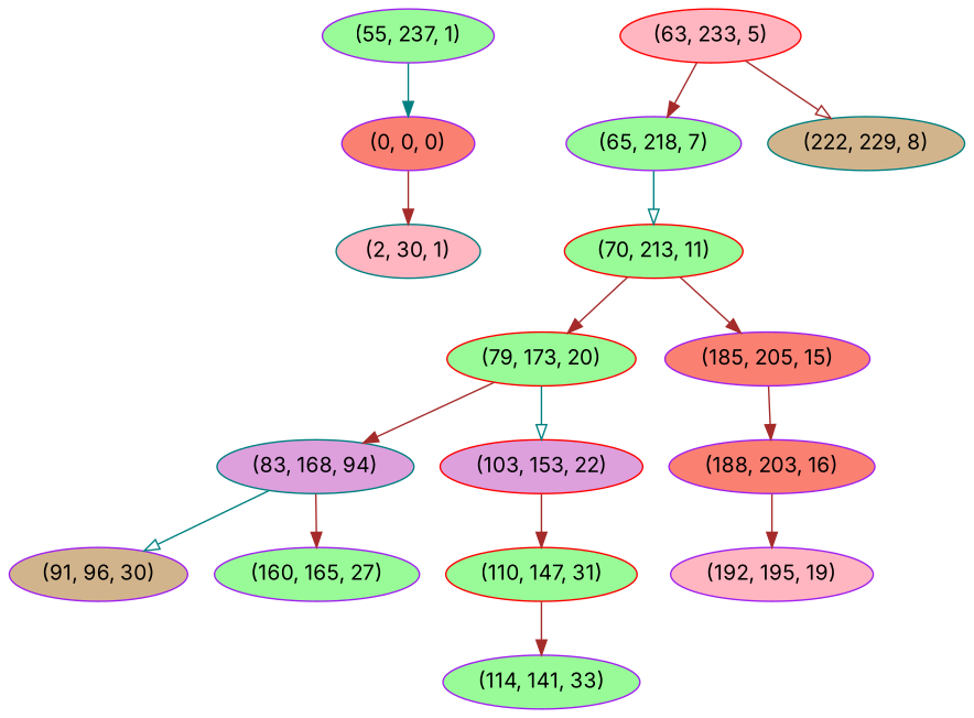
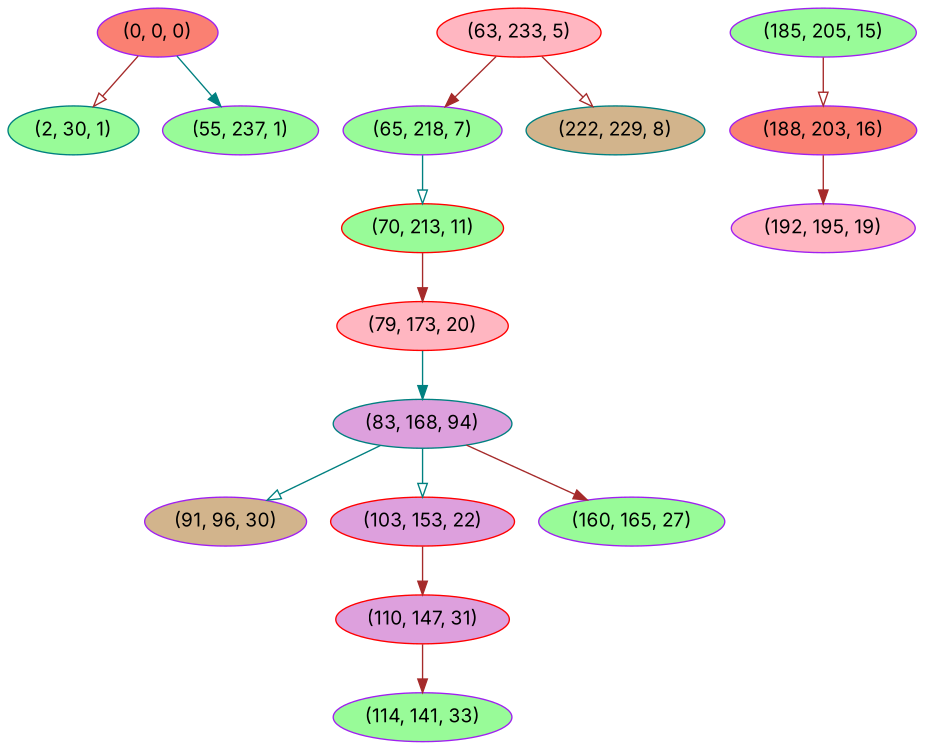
  digraph {
    fontname=Inter
    node [color=purple fillcolor=palegreen fontname=Inter style=filled]
    edge [arrowhead=normal color=brown fontname=Inter]
    "(0, 0, 0)" [fillcolor=salmon]
-   "(2, 30, 1)" [color=teal fillcolor=lightpink]
+   "(2, 30, 1)" [color=teal]
    "(55, 237, 1)"
    "(63, 233, 5)" [color=red fillcolor=lightpink]
    "(65, 218, 7)"
    "(222, 229, 8)" [color=teal fillcolor=tan]
    "(70, 213, 11)" [color=red]
-   "(79, 173, 20)" [color=red]
-   "(185, 205, 15)" [fillcolor=salmon]
+   "(79, 173, 20)" [color=red fillcolor=lightpink]
+   "(185, 205, 15)"
    n10 [color=teal fillcolor=plum label="(83, 168, 94)"]
    "(188, 203, 16)" [fillcolor=salmon]
    "(91, 96, 30)" [fillcolor=tan]
    n13 [color=red fillcolor=plum label="(103, 153, 22)"]
    "(160, 165, 27)"
-   "(110, 147, 31)" [color=red]
+   "(110, 147, 31)" [color=red fillcolor=plum]
    "(114, 141, 33)"
    n17 [fillcolor=lightpink label="(192, 195, 19)"]
-   "(0, 0, 0)" -> "(2, 30, 1)"
-   "(55, 237, 1)" -> "(0, 0, 0)" [color=teal]
+   "(0, 0, 0)" -> "(2, 30, 1)" [arrowhead=onormal]
+   "(0, 0, 0)" -> "(55, 237, 1)" [color=teal]
    "(63, 233, 5)" -> "(65, 218, 7)"
    "(63, 233, 5)" -> "(222, 229, 8)" [arrowhead=onormal]
    "(65, 218, 7)" -> "(70, 213, 11)" [arrowhead=onormal color=teal]
    "(70, 213, 11)" -> "(79, 173, 20)"
-   "(70, 213, 11)" -> "(185, 205, 15)"
-   "(79, 173, 20)" -> n10
-   "(185, 205, 15)" -> "(188, 203, 16)"
+   "(79, 173, 20)" -> n10 [color=teal]
+   "(185, 205, 15)" -> "(188, 203, 16)" [arrowhead=onormal]
    n10 -> "(91, 96, 30)" [arrowhead=onormal color=teal]
-   "(79, 173, 20)" -> n13 [arrowhead=onormal color=teal]
+   n10 -> n13 [arrowhead=onormal color=teal]
    n10 -> "(160, 165, 27)"
    "(188, 203, 16)" -> n17
    n13 -> "(110, 147, 31)"
    "(110, 147, 31)" -> "(114, 141, 33)"
  }
